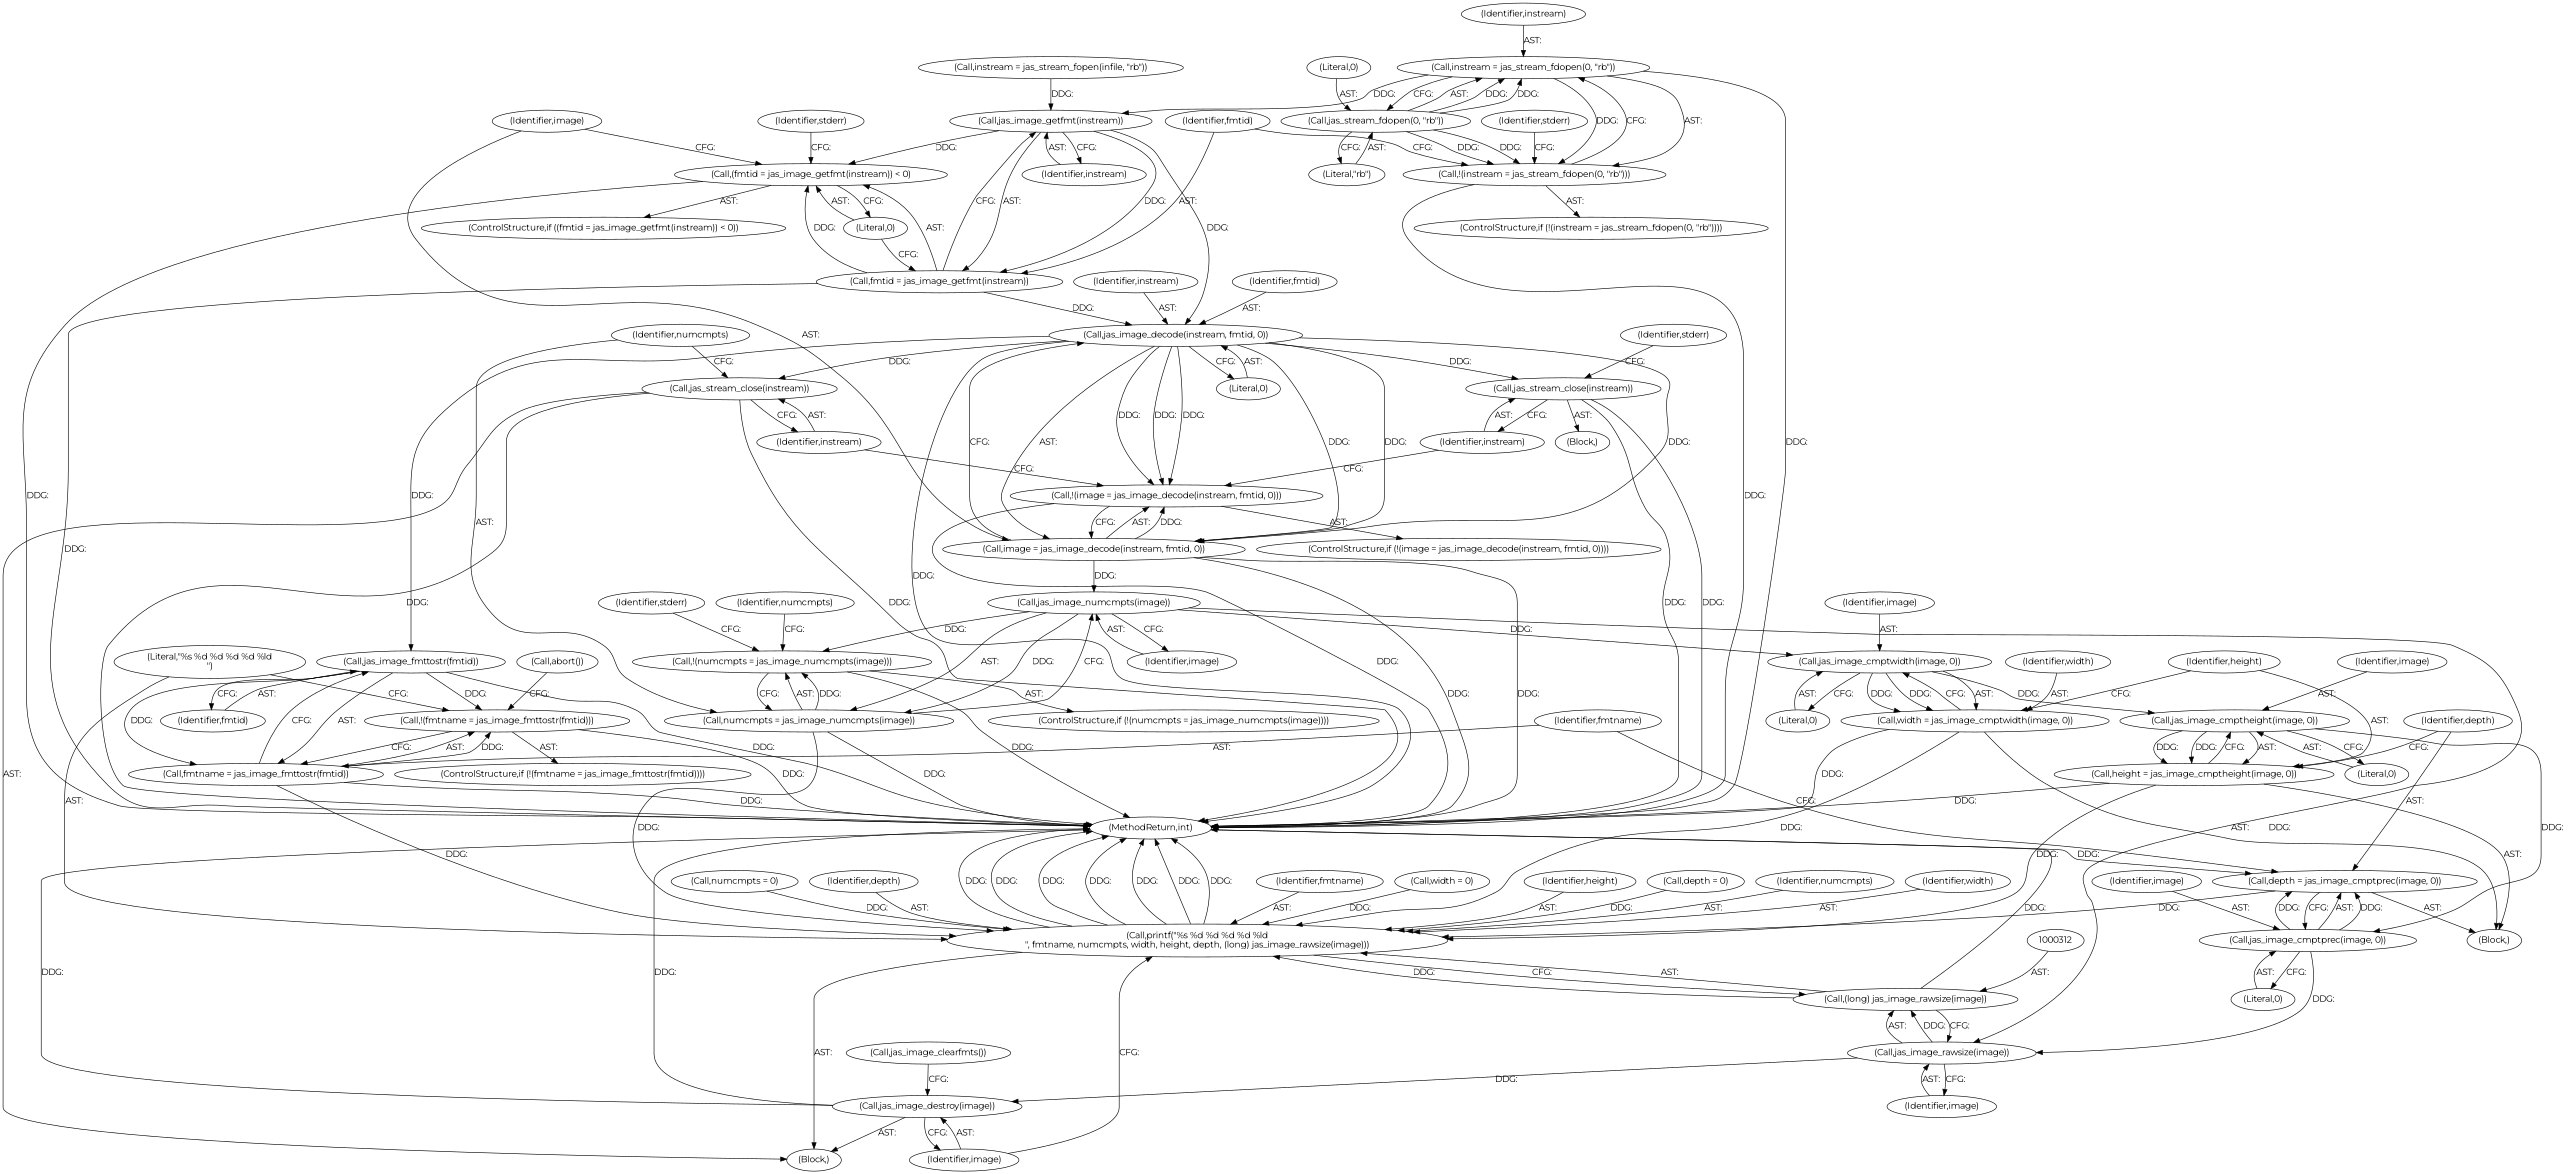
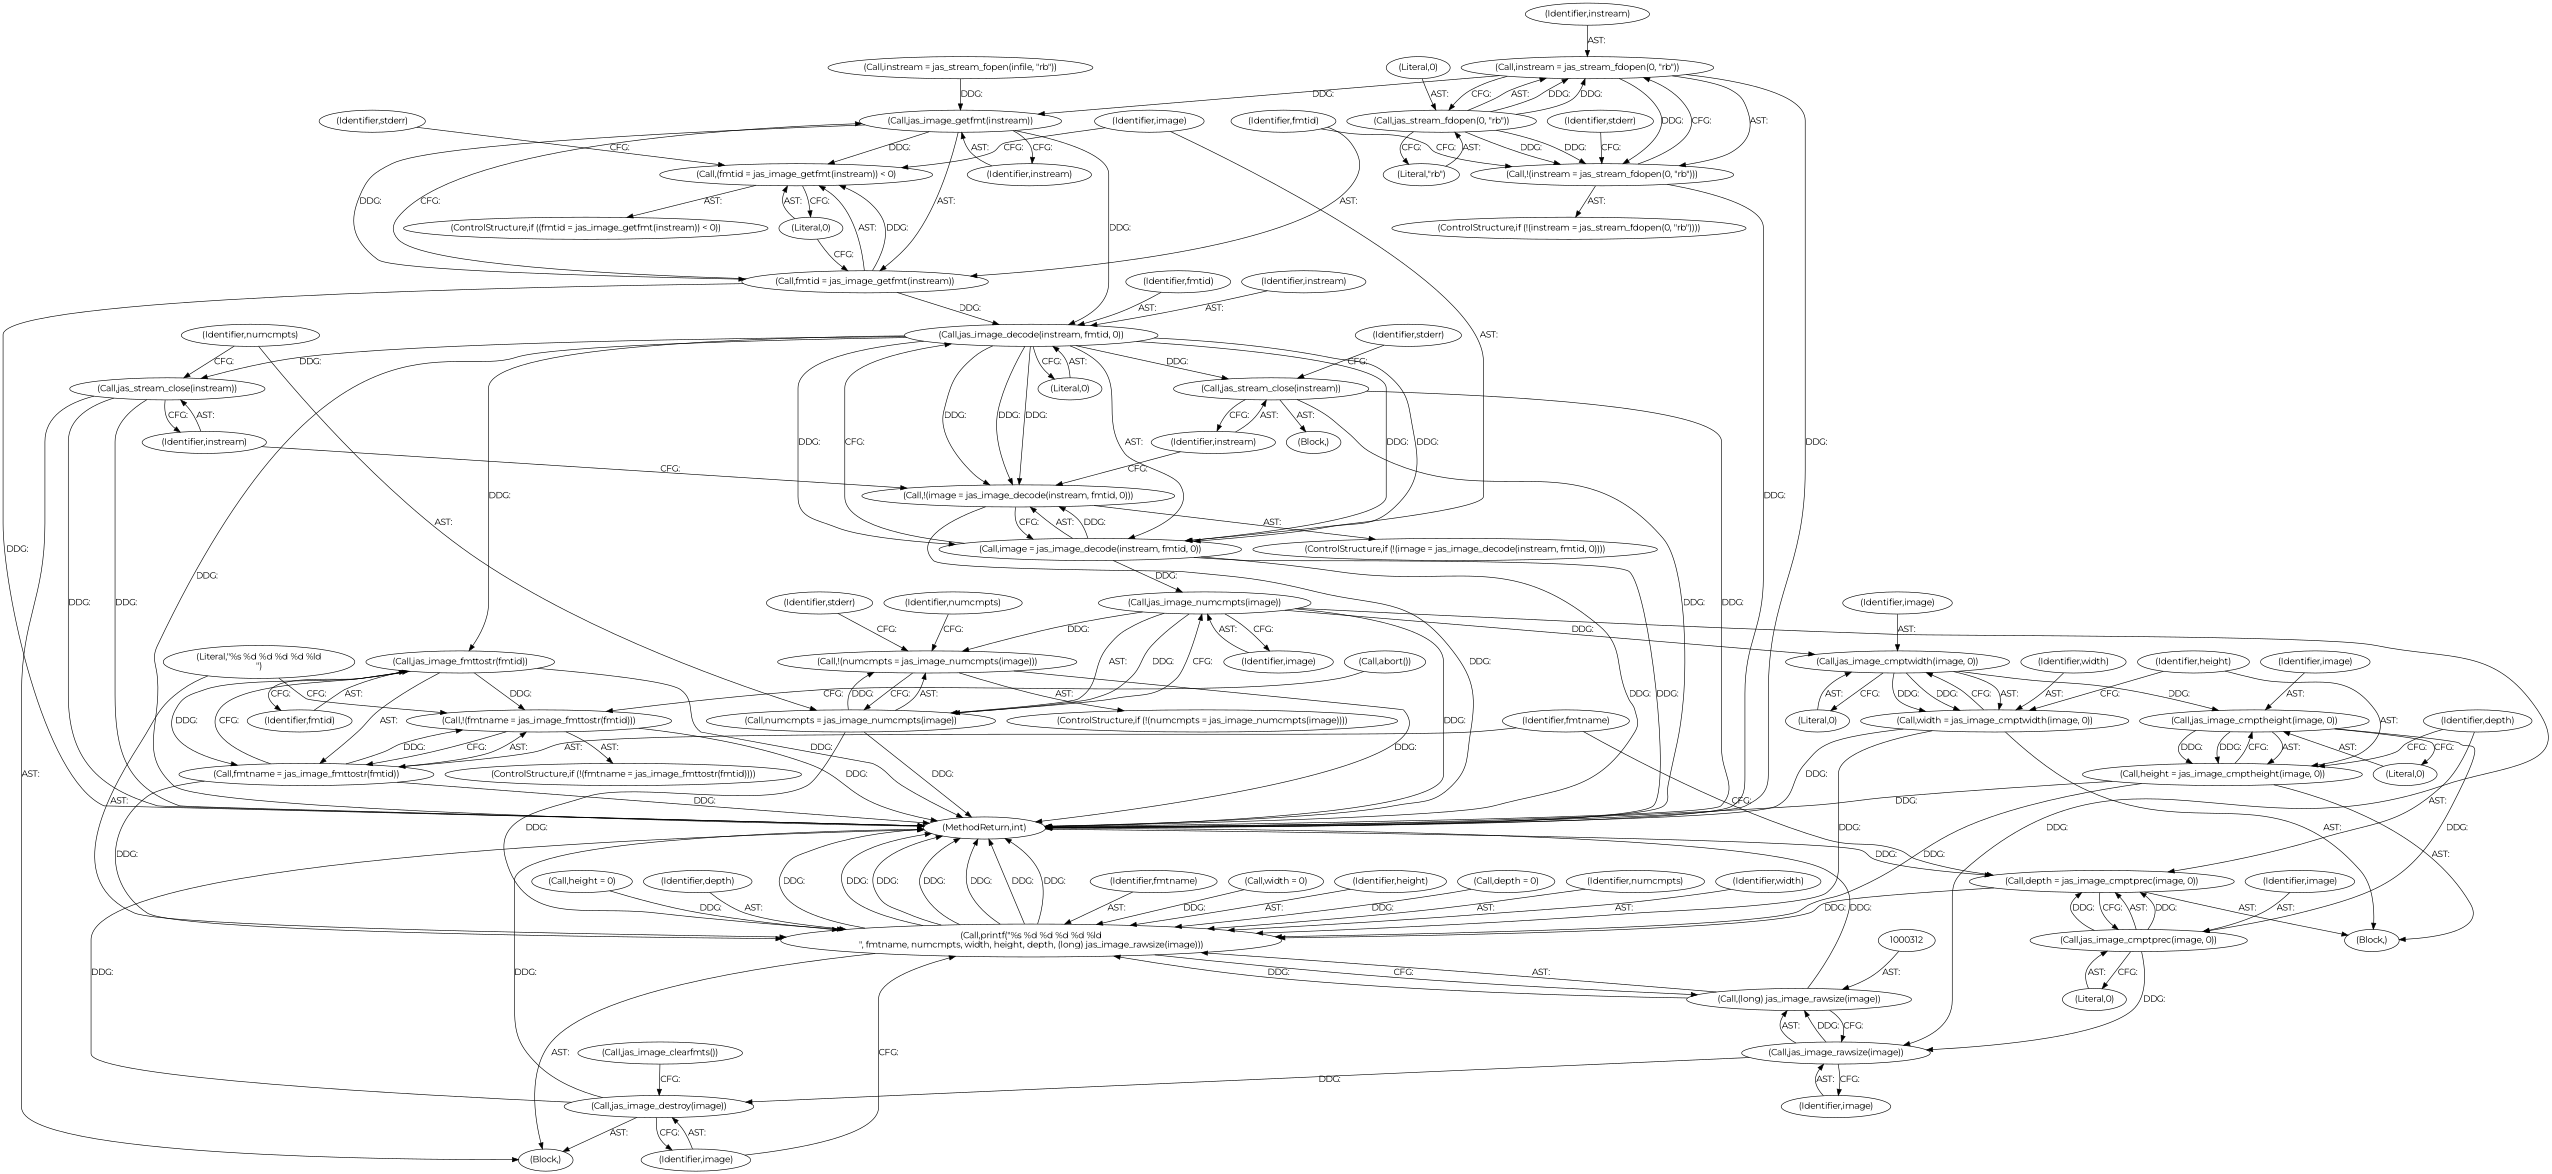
  digraph {
    fontname=Montserrat
    node [fontname=Montserrat]
    edge [fontname=Montserrat]
    n1 [label="(Call,instream = jas_stream_fdopen(0, \"rb\"))"]
    n2 [label="(Call,jas_stream_fdopen(0, \"rb\"))"]
    n3 [label="(Call,!(instream = jas_stream_fdopen(0, \"rb\")))"]
    n4 [label="(Call,jas_image_getfmt(instream))"]
    n5 [label="(MethodReturn,int)"]
    n6 [label="(Literal,\"rb\")"]
    n7 [label="(ControlStructure,if (!(instream = jas_stream_fdopen(0, \"rb\"))))"]
    n8 [label="(Call,(fmtid = jas_image_getfmt(instream)) < 0)"]
    n9 [label="(Call,fmtid = jas_image_getfmt(instream))"]
    n10 [label="(Call,jas_image_decode(instream, fmtid, 0))"]
    n11 [label="(Identifier,instream)"]
    n12 [label="(Call,depth = jas_image_cmptprec(image, 0))"]
    n13 [label="(ControlStructure,if ((fmtid = jas_image_getfmt(instream)) < 0))"]
    n14 [label="(Literal,0)"]
    n15 [label="(Call,!(image = jas_image_decode(instream, fmtid, 0)))"]
    n16 [label="(Call,image = jas_image_decode(instream, fmtid, 0))"]
    n17 [label="(Call,jas_stream_close(instream))"]
    n18 [label="(Call,jas_stream_close(instream))"]
    n19 [label="(Call,jas_image_fmttostr(fmtid))"]
    n20 [label="(Literal,0)"]
    n21 [label="(ControlStructure,if (!(image = jas_image_decode(instream, fmtid, 0))))"]
    n22 [label="(Call,jas_image_numcmpts(image))"]
    n23 [label="(Identifier,instream)"]
    n24 [label="(Block,)"]
    n25 [label="(Block,)"]
    n26 [label="(Identifier,instream)"]
    n27 [label="(Call,!(fmtname = jas_image_fmttostr(fmtid)))"]
    n28 [label="(Call,fmtname = jas_image_fmttostr(fmtid))"]
    n29 [label="(Identifier,fmtid)"]
    n30 [label="(Call,!(numcmpts = jas_image_numcmpts(image)))"]
    n31 [label="(Call,numcmpts = jas_image_numcmpts(image))"]
    n32 [label="(Call,jas_image_cmptwidth(image, 0))"]
    n33 [label="(Call,jas_image_rawsize(image))"]
    n34 [label="(Identifier,image)"]
    n35 [label="(ControlStructure,if (!(numcmpts = jas_image_numcmpts(image))))"]
    n36 [label="(Call,printf(\"%s %d %d %d %d %ld\n\", fmtname, numcmpts, width, height, depth, (long) jas_image_rawsize(image)))"]
    n37 [label="(Call,width = jas_image_cmptwidth(image, 0))"]
    n38 [label="(Call,jas_image_cmptheight(image, 0))"]
    n39 [label="(Literal,0)"]
    n40 [label="(Call,(long) jas_image_rawsize(image))"]
    n41 [label="(Call,jas_image_destroy(image))"]
    n42 [label="(Identifier,image)"]
    n43 [label="(Block,)"]
    n44 [label="(Call,height = jas_image_cmptheight(image, 0))"]
    n45 [label="(Call,jas_image_cmptprec(image, 0))"]
    n46 [label="(Literal,0)"]
    n47 [label="(Literal,0)"]
    n48 [label="(Identifier,image)"]
    n49 [label="(ControlStructure,if (!(fmtname = jas_image_fmttostr(fmtid))))"]
    n50 [label="(Identifier,numcmpts)"]
    n51 [label="(Literal,0)"]
    n52 [label="(Call,instream = jas_stream_fopen(infile, \"rb\"))"]
    n53 [label="(Identifier,fmtname)"]
    n54 [label="(Identifier,numcmpts)"]
    n55 [label="(Call,width = 0)"]
    n56 [label="(Identifier,height)"]
    n57 [label="(Identifier,fmtid)"]
    n58 [label="(Identifier,image)"]
    n59 [label="(Call,depth = 0)"]
    n60 [label="(Identifier,stderr)"]
    n61 [label="(Identifier,instream)"]
    n62 [label="(Identifier,width)"]
    n63 [label="(Identifier,numcmpts)"]
    n64 [label="(Identifier,stderr)"]
    n65 [label="(Identifier,stderr)"]
    n66 [label="(Call,jas_image_clearfmts())"]
    n67 [label="(Identifier,instream)"]
    n68 [label="(Identifier,width)"]
    n69 [label="(Identifier,fmtname)"]
    n70 [label="(Literal,\"%s %d %d %d %d %ld\n\")"]
    n71 [label="(Identifier,image)"]
    n72 [label="(Identifier,height)"]
    n73 [label="(Identifier,depth)"]
-   n74 [label="(Call,numcmpts = 0)"]
+   n74 [label="(Call,height = 0)"]
    n75 [label="(Identifier,fmtid)"]
    n76 [label="(Identifier,depth)"]
    n77 [label="(Call,abort())"]
    n78 [label="(Identifier,image)"]
    n79 [label="(Identifier,image)"]
    n80 [label="(Identifier,stderr)"]
    1000312
    n1 -> n2 [label="CFG: "]
    n1 -> n3 [label="AST: "]
    n1 -> n3 [label="DDG: "]
    n1 -> n4 [label="DDG: "]
    n1 -> n5 [label="DDG: "]
    n2 -> n1 [label="AST: "]
    n2 -> n1 [label="DDG: "]
    n2 -> n1 [label="DDG: "]
    n2 -> n3 [label="DDG: "]
    n2 -> n3 [label="DDG: "]
    n2 -> n6 [label="CFG: "]
    n3 -> n1 [label="CFG: "]
    n3 -> n5 [label="DDG: "]
    n3 -> n7 [label="AST: "]
    n4 -> n8 [label="DDG: "]
    n4 -> n9 [label="AST: "]
    n4 -> n9 [label="DDG: "]
    n4 -> n10 [label="DDG: "]
    n4 -> n11 [label="CFG: "]
    n5 -> n12 [label="DDG: "]
    n6 -> n2 [label="AST: "]
-   n8 -> n5 [label="DDG: "]
+   n22 -> n5 [label="DDG: "]
    n8 -> n13 [label="AST: "]
    n8 -> n14 [label="CFG: "]
    n9 -> n4 [label="CFG: "]
    n9 -> n5 [label="DDG: "]
    n9 -> n8 [label="AST: "]
    n9 -> n8 [label="DDG: "]
    n9 -> n10 [label="DDG: "]
    n10 -> n5 [label="DDG: "]
    n10 -> n15 [label="DDG: "]
    n10 -> n15 [label="DDG: "]
    n10 -> n15 [label="DDG: "]
    n10 -> n16 [label="AST: "]
    n10 -> n16 [label="DDG: "]
    n10 -> n16 [label="DDG: "]
    n10 -> n16 [label="DDG: "]
    n10 -> n17 [label="DDG: "]
    n10 -> n18 [label="DDG: "]
    n10 -> n19 [label="DDG: "]
    n10 -> n20 [label="CFG: "]
    n11 -> n4 [label="AST: "]
    n12 -> n36 [label="DDG: "]
    n12 -> n43 [label="AST: "]
    n12 -> n45 [label="CFG: "]
    n14 -> n8 [label="AST: "]
    n14 -> n9 [label="CFG: "]
    n15 -> n5 [label="DDG: "]
    n15 -> n16 [label="CFG: "]
    n15 -> n21 [label="AST: "]
    n16 -> n5 [label="DDG: "]
    n16 -> n5 [label="DDG: "]
    n16 -> n10 [label="CFG: "]
    n16 -> n15 [label="AST: "]
    n16 -> n15 [label="DDG: "]
    n16 -> n22 [label="DDG: "]
    n17 -> n5 [label="DDG: "]
    n17 -> n5 [label="DDG: "]
    n17 -> n23 [label="CFG: "]
    n17 -> n24 [label="AST: "]
    n18 -> n5 [label="DDG: "]
    n18 -> n5 [label="DDG: "]
    n18 -> n25 [label="AST: "]
    n18 -> n26 [label="CFG: "]
    n19 -> n5 [label="DDG: "]
    n19 -> n27 [label="DDG: "]
    n19 -> n28 [label="AST: "]
    n19 -> n28 [label="DDG: "]
    n19 -> n29 [label="CFG: "]
    n20 -> n10 [label="AST: "]
    n22 -> n30 [label="DDG: "]
    n22 -> n31 [label="AST: "]
    n22 -> n31 [label="DDG: "]
    n22 -> n32 [label="DDG: "]
    n22 -> n33 [label="DDG: "]
    n22 -> n34 [label="CFG: "]
    n23 -> n15 [label="CFG: "]
    n23 -> n17 [label="AST: "]
    n26 -> n15 [label="CFG: "]
    n26 -> n18 [label="AST: "]
    n27 -> n5 [label="DDG: "]
    n27 -> n28 [label="CFG: "]
    n27 -> n49 [label="AST: "]
    n28 -> n5 [label="DDG: "]
    n28 -> n19 [label="CFG: "]
    n28 -> n27 [label="AST: "]
    n28 -> n27 [label="DDG: "]
    n28 -> n36 [label="DDG: "]
    n29 -> n19 [label="AST: "]
    n30 -> n5 [label="DDG: "]
    n30 -> n31 [label="CFG: "]
    n30 -> n35 [label="AST: "]
    n31 -> n5 [label="DDG: "]
    n31 -> n22 [label="CFG: "]
    n31 -> n30 [label="AST: "]
    n31 -> n30 [label="DDG: "]
    n31 -> n36 [label="DDG: "]
    n32 -> n37 [label="AST: "]
    n32 -> n37 [label="DDG: "]
    n32 -> n37 [label="DDG: "]
    n32 -> n38 [label="DDG: "]
    n32 -> n39 [label="CFG: "]
    n33 -> n40 [label="AST: "]
    n33 -> n40 [label="DDG: "]
    n33 -> n41 [label="DDG: "]
    n33 -> n42 [label="CFG: "]
    n34 -> n22 [label="AST: "]
    n36 -> n5 [label="DDG: "]
    n36 -> n5 [label="DDG: "]
    n36 -> n5 [label="DDG: "]
    n36 -> n5 [label="DDG: "]
    n36 -> n5 [label="DDG: "]
    n36 -> n5 [label="DDG: "]
    n36 -> n5 [label="DDG: "]
    n36 -> n25 [label="AST: "]
    n36 -> n40 [label="CFG: "]
    n37 -> n5 [label="DDG: "]
    n37 -> n32 [label="CFG: "]
    n37 -> n36 [label="DDG: "]
    n37 -> n43 [label="AST: "]
    n38 -> n44 [label="AST: "]
    n38 -> n44 [label="DDG: "]
    n38 -> n44 [label="DDG: "]
    n38 -> n45 [label="DDG: "]
    n38 -> n46 [label="CFG: "]
    n39 -> n32 [label="AST: "]
    n40 -> n5 [label="DDG: "]
    n40 -> n33 [label="CFG: "]
    n40 -> n36 [label="AST: "]
    n40 -> n36 [label="DDG: "]
    n41 -> n5 [label="DDG: "]
    n41 -> n5 [label="DDG: "]
    n41 -> n25 [label="AST: "]
    n41 -> n48 [label="CFG: "]
    n42 -> n33 [label="AST: "]
    n44 -> n5 [label="DDG: "]
    n44 -> n36 [label="DDG: "]
    n44 -> n38 [label="CFG: "]
    n44 -> n43 [label="AST: "]
    n45 -> n12 [label="AST: "]
    n45 -> n12 [label="DDG: "]
    n45 -> n12 [label="DDG: "]
    n45 -> n33 [label="DDG: "]
    n45 -> n47 [label="CFG: "]
    n46 -> n38 [label="AST: "]
    n47 -> n45 [label="AST: "]
    n48 -> n36 [label="CFG: "]
    n48 -> n41 [label="AST: "]
    n50 -> n30 [label="CFG: "]
    n51 -> n2 [label="AST: "]
    n52 -> n4 [label="DDG: "]
    n53 -> n36 [label="AST: "]
    n54 -> n18 [label="CFG: "]
    n54 -> n31 [label="AST: "]
    n55 -> n36 [label="DDG: "]
    n56 -> n36 [label="AST: "]
    n57 -> n10 [label="AST: "]
    n58 -> n38 [label="AST: "]
    n59 -> n36 [label="DDG: "]
    n60 -> n3 [label="CFG: "]
    n61 -> n1 [label="AST: "]
    n62 -> n37 [label="AST: "]
    n63 -> n36 [label="AST: "]
    n64 -> n8 [label="CFG: "]
    n65 -> n30 [label="CFG: "]
    n66 -> n41 [label="CFG: "]
    n67 -> n10 [label="AST: "]
    n68 -> n36 [label="AST: "]
    n69 -> n12 [label="CFG: "]
    n69 -> n28 [label="AST: "]
    n70 -> n27 [label="CFG: "]
    n70 -> n36 [label="AST: "]
    n71 -> n8 [label="CFG: "]
    n71 -> n16 [label="AST: "]
    n72 -> n37 [label="CFG: "]
    n72 -> n44 [label="AST: "]
    n73 -> n12 [label="AST: "]
    n73 -> n44 [label="CFG: "]
    n74 -> n36 [label="DDG: "]
    n75 -> n3 [label="CFG: "]
    n75 -> n9 [label="AST: "]
    n76 -> n36 [label="AST: "]
    n77 -> n27 [label="CFG: "]
    n78 -> n32 [label="AST: "]
    n79 -> n45 [label="AST: "]
    n80 -> n17 [label="CFG: "]
    1000312 -> n40 [label="AST: "]
  }
